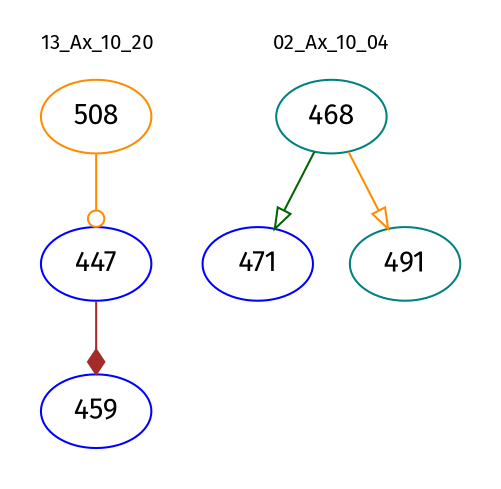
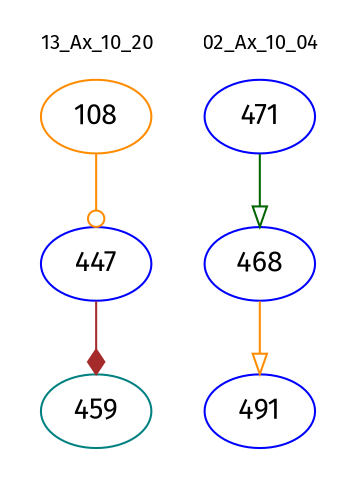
  digraph {
    fontname="Fira Sans"
    node [color=teal fontname="Fira Sans"]
    edge [arrowhead=onormal color=darkorange fontname="Fira Sans"]
    n1 [color=blue label=447]
-   n2 [color=blue label=459]
-   n3 [color=darkorange label=508]
-   n4 [label=468]
+   n2 [label=459]
+   n3 [color=darkorange label=108]
+   n4 [color=blue label=468]
    n5 [color=blue label=471]
-   n6 [label=491]
+   n6 [color=blue label=491]
    subgraph cluster_1 {
      color=white
      fontsize=10
      label="13_Ax_10_20"
      n1
      n2
      n3
    }
    subgraph cluster_2 {
      color=white
      fontsize=10
      label="02_Ax_10_04"
      n4
      n5
      n6
    }
    n1 -> n2 [arrowhead=diamond color=brown]
    n3 -> n1 [arrowhead=odot]
-   n4 -> n5 [color=darkgreen]
+   n5 -> n4 [color=darkgreen]
    n4 -> n6
  }
